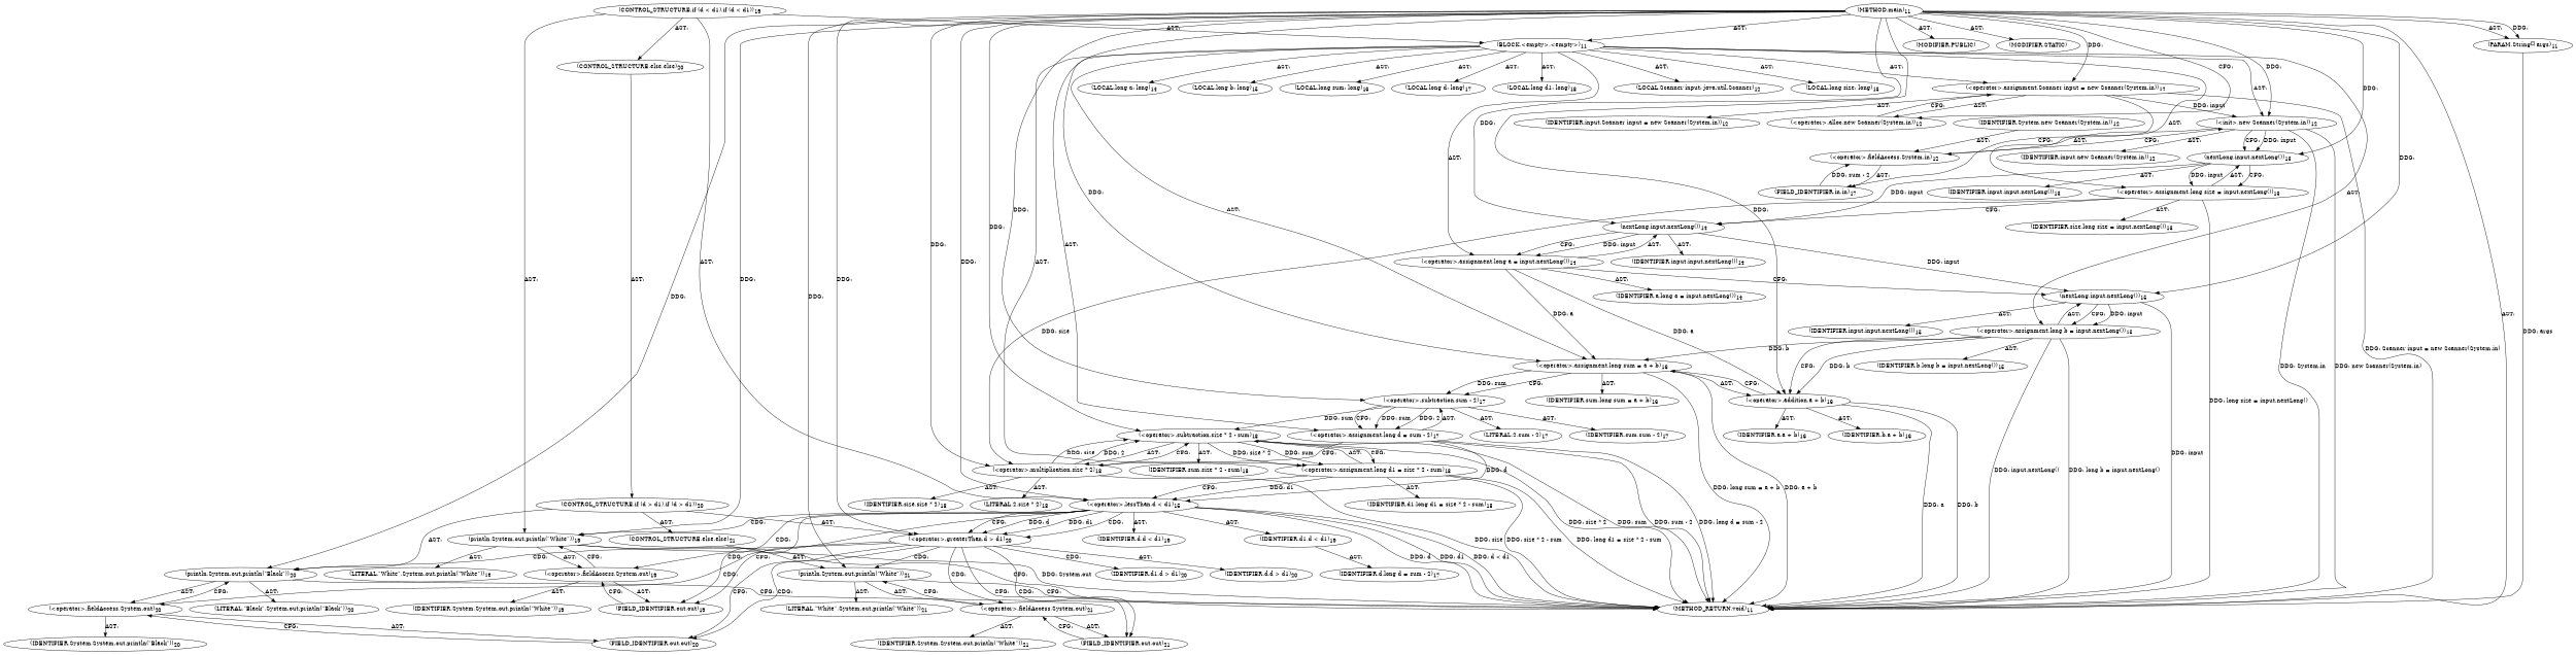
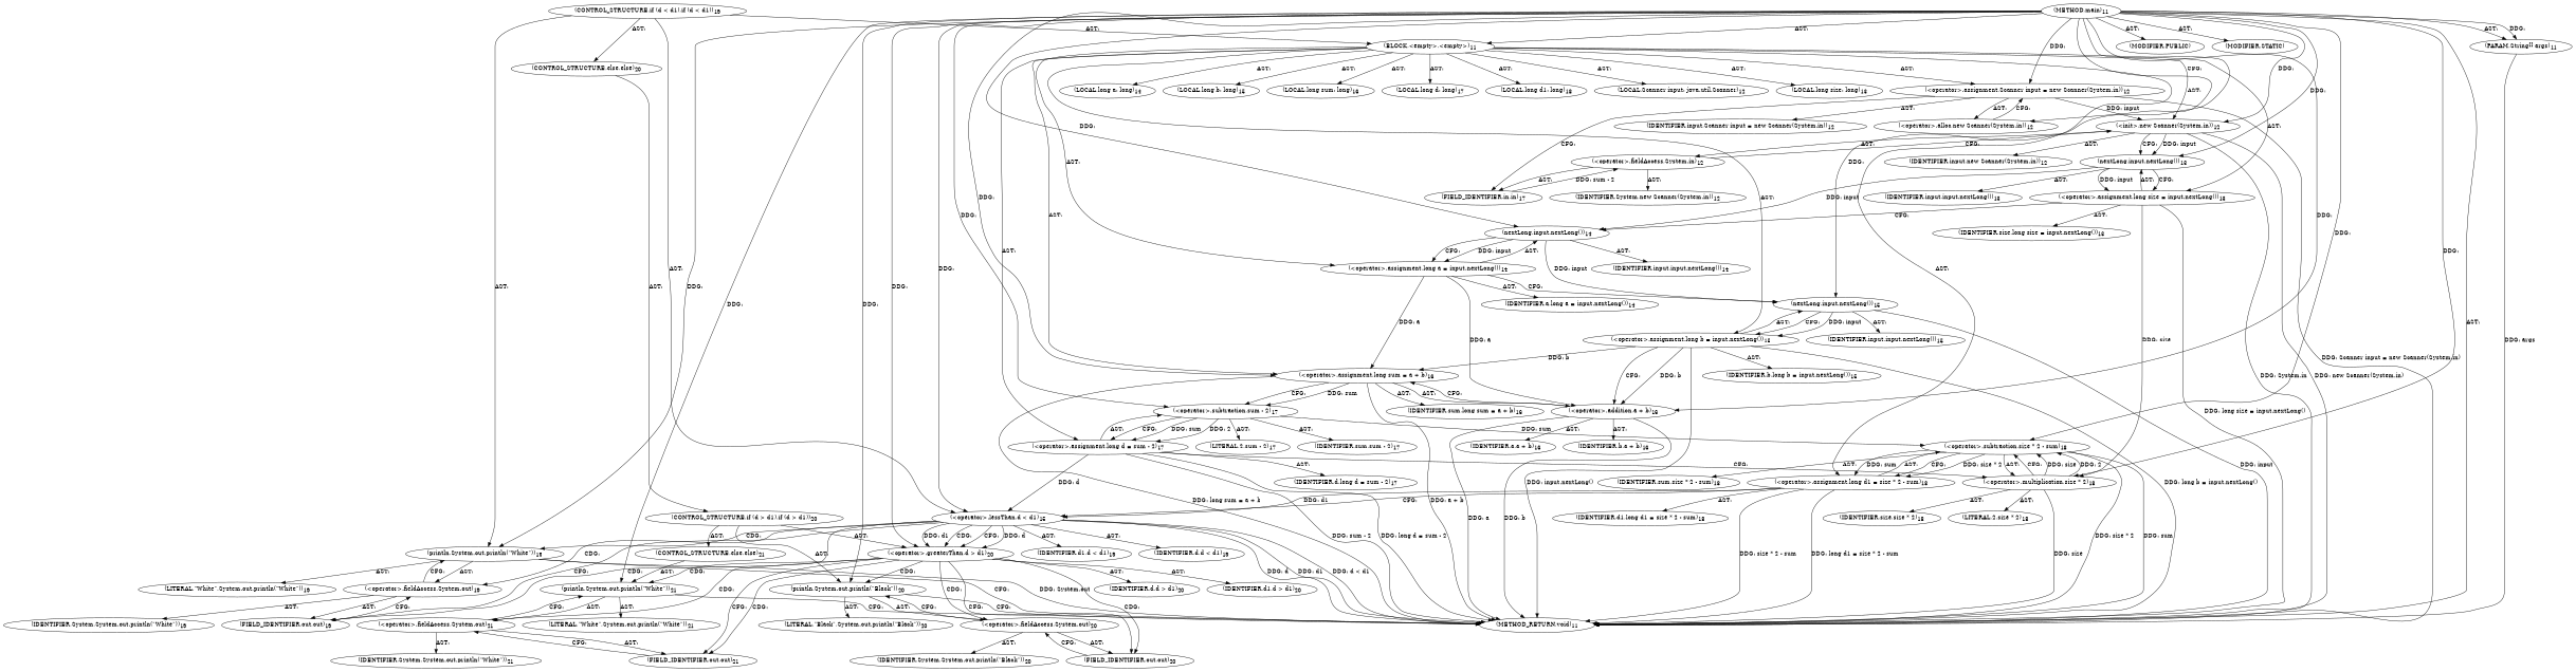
  digraph {
    n1 [label=<(METHOD,main)<SUB>11</SUB>>]
    n2 [label=<(PARAM,String[] args)<SUB>11</SUB>>]
    n3 [label=<(BLOCK,&lt;empty&gt;,&lt;empty&gt;)<SUB>11</SUB>>]
    n4 [label=<(&lt;operator&gt;.assignment,Scanner input = new Scanner(System.in))<SUB>12</SUB>>]
    n5 [label=<(&lt;operator&gt;.alloc,new Scanner(System.in))<SUB>12</SUB>>]
    n6 [label=<(&lt;init&gt;,new Scanner(System.in))<SUB>12</SUB>>]
    n7 [label=<(nextLong,input.nextLong())<SUB>13</SUB>>]
    n8 [label=<(nextLong,input.nextLong())<SUB>14</SUB>>]
    n9 [label=<(nextLong,input.nextLong())<SUB>15</SUB>>]
    n10 [label=<(&lt;operator&gt;.assignment,long sum = a + b)<SUB>16</SUB>>]
    n11 [label=<(&lt;operator&gt;.addition,a + b)<SUB>16</SUB>>]
    n12 [label=<(&lt;operator&gt;.subtraction,sum - 2)<SUB>17</SUB>>]
    n13 [label=<(&lt;operator&gt;.subtraction,size * 2 - sum)<SUB>18</SUB>>]
    n14 [label=<(&lt;operator&gt;.multiplication,size * 2)<SUB>18</SUB>>]
    n15 [label=<(&lt;operator&gt;.lessThan,d &lt; d1)<SUB>15</SUB>>]
    n16 [label=<(println,System.out.println(&quot;White&quot;))<SUB>19</SUB>>]
    n17 [label=<(&lt;operator&gt;.greaterThan,d &gt; d1)<SUB>20</SUB>>]
    n18 [label=<(println,System.out.println(&quot;Black&quot;))<SUB>20</SUB>>]
    n19 [label=<(println,System.out.println(&quot;White&quot;))<SUB>21</SUB>>]
    n20 [label=<(MODIFIER,PUBLIC)>]
    n21 [label=<(MODIFIER,STATIC)>]
    n22 [label=<(METHOD_RETURN,void)<SUB>11</SUB>>]
    n23 [label=<(LOCAL,Scanner input: java.util.Scanner)<SUB>12</SUB>>]
    n24 [label=<(LOCAL,long size: long)<SUB>13</SUB>>]
    n25 [label=<(&lt;operator&gt;.assignment,long size = input.nextLong())<SUB>13</SUB>>]
    n26 [label=<(LOCAL,long a: long)<SUB>14</SUB>>]
    n27 [label=<(&lt;operator&gt;.assignment,long a = input.nextLong())<SUB>14</SUB>>]
    n28 [label=<(LOCAL,long b: long)<SUB>15</SUB>>]
    n29 [label=<(&lt;operator&gt;.assignment,long b = input.nextLong())<SUB>15</SUB>>]
    n30 [label=<(LOCAL,long sum: long)<SUB>16</SUB>>]
    n31 [label=<(LOCAL,long d: long)<SUB>17</SUB>>]
    n32 [label=<(&lt;operator&gt;.assignment,long d = sum - 2)<SUB>17</SUB>>]
    n33 [label=<(LOCAL,long d1: long)<SUB>18</SUB>>]
    n34 [label=<(&lt;operator&gt;.assignment,long d1 = size * 2 - sum)<SUB>18</SUB>>]
    n35 [label=<(IDENTIFIER,input,Scanner input = new Scanner(System.in))<SUB>12</SUB>>]
    n36 [label=<(FIELD_IDENTIFIER,in,in)<SUB>17</SUB>>]
    n37 [label=<(IDENTIFIER,input,new Scanner(System.in))<SUB>12</SUB>>]
    n38 [label=<(&lt;operator&gt;.fieldAccess,System.in)<SUB>12</SUB>>]
    n39 [label=<(IDENTIFIER,input,input.nextLong())<SUB>13</SUB>>]
    n40 [label=<(IDENTIFIER,input,input.nextLong())<SUB>14</SUB>>]
    n41 [label=<(IDENTIFIER,input,input.nextLong())<SUB>15</SUB>>]
    n42 [label=<(IDENTIFIER,sum,long sum = a + b)<SUB>16</SUB>>]
    n43 [label=<(IDENTIFIER,a,a + b)<SUB>16</SUB>>]
    n44 [label=<(IDENTIFIER,b,a + b)<SUB>16</SUB>>]
    n45 [label=<(IDENTIFIER,sum,sum - 2)<SUB>17</SUB>>]
    n46 [label=<(LITERAL,2,sum - 2)<SUB>17</SUB>>]
    n47 [label=<(IDENTIFIER,sum,size * 2 - sum)<SUB>18</SUB>>]
    n48 [label=<(IDENTIFIER,size,size * 2)<SUB>18</SUB>>]
    n49 [label=<(LITERAL,2,size * 2)<SUB>18</SUB>>]
    n50 [label=<(IDENTIFIER,d,d &lt; d1)<SUB>19</SUB>>]
    n51 [label=<(IDENTIFIER,d1,d &lt; d1)<SUB>19</SUB>>]
    n52 [label=<(&lt;operator&gt;.fieldAccess,System.out)<SUB>19</SUB>>]
    n53 [label=<(FIELD_IDENTIFIER,out,out)<SUB>19</SUB>>]
    n54 [label=<(LITERAL,&quot;White&quot;,System.out.println(&quot;White&quot;))<SUB>19</SUB>>]
    n55 [label=<(IDENTIFIER,d,d &gt; d1)<SUB>20</SUB>>]
    n56 [label=<(IDENTIFIER,d1,d &gt; d1)<SUB>20</SUB>>]
    n57 [label=<(&lt;operator&gt;.fieldAccess,System.out)<SUB>20</SUB>>]
    n58 [label=<(FIELD_IDENTIFIER,out,out)<SUB>20</SUB>>]
    n59 [label=<(&lt;operator&gt;.fieldAccess,System.out)<SUB>21</SUB>>]
    n60 [label=<(FIELD_IDENTIFIER,out,out)<SUB>21</SUB>>]
    n61 [label=<(LITERAL,&quot;Black&quot;,System.out.println(&quot;Black&quot;))<SUB>20</SUB>>]
    n62 [label=<(LITERAL,&quot;White&quot;,System.out.println(&quot;White&quot;))<SUB>21</SUB>>]
    n63 [label=<(IDENTIFIER,size,long size = input.nextLong())<SUB>13</SUB>>]
    n64 [label=<(IDENTIFIER,a,long a = input.nextLong())<SUB>14</SUB>>]
    n65 [label=<(IDENTIFIER,b,long b = input.nextLong())<SUB>15</SUB>>]
    n66 [label=<(IDENTIFIER,d,long d = sum - 2)<SUB>17</SUB>>]
    n67 [label=<(IDENTIFIER,d1,long d1 = size * 2 - sum)<SUB>18</SUB>>]
    n68 [label=<(CONTROL_STRUCTURE,if (d &lt; d1),if (d &lt; d1))<SUB>19</SUB>>]
    n69 [label=<(CONTROL_STRUCTURE,else,else)<SUB>20</SUB>>]
    n70 [label=<(IDENTIFIER,System,new Scanner(System.in))<SUB>12</SUB>>]
    n71 [label=<(CONTROL_STRUCTURE,if (d &gt; d1),if (d &gt; d1))<SUB>20</SUB>>]
    n72 [label=<(IDENTIFIER,System,System.out.println(&quot;White&quot;))<SUB>19</SUB>>]
    n73 [label=<(CONTROL_STRUCTURE,else,else)<SUB>21</SUB>>]
    n74 [label=<(IDENTIFIER,System,System.out.println(&quot;Black&quot;))<SUB>20</SUB>>]
    n75 [label=<(IDENTIFIER,System,System.out.println(&quot;White&quot;))<SUB>21</SUB>>]
    n1 -> n2 [label="AST: "]
    n1 -> n2 [label="DDG: "]
    n1 -> n3 [label="AST: "]
    n1 -> n4 [label="DDG: "]
    n1 -> n5 [label="CFG: "]
    n1 -> n6 [label="DDG: "]
    n1 -> n7 [label="DDG: "]
    n1 -> n8 [label="DDG: "]
    n1 -> n9 [label="DDG: "]
    n1 -> n10 [label="DDG: "]
    n1 -> n11 [label="DDG: "]
    n1 -> n12 [label="DDG: "]
    n1 -> n13 [label="DDG: "]
    n1 -> n14 [label="DDG: "]
    n1 -> n15 [label="DDG: "]
    n1 -> n16 [label="DDG: "]
    n1 -> n17 [label="DDG: "]
    n1 -> n18 [label="DDG: "]
    n1 -> n19 [label="DDG: "]
    n1 -> n20 [label="AST: "]
    n1 -> n21 [label="AST: "]
    n1 -> n22 [label="AST: "]
    n2 -> n22 [label="DDG: args"]
    n3 -> n4 [label="AST: "]
    n3 -> n6 [label="AST: "]
    n3 -> n10 [label="AST: "]
    n3 -> n23 [label="AST: "]
    n3 -> n24 [label="AST: "]
    n3 -> n25 [label="AST: "]
    n3 -> n26 [label="AST: "]
    n3 -> n27 [label="AST: "]
    n3 -> n28 [label="AST: "]
    n3 -> n29 [label="AST: "]
    n3 -> n30 [label="AST: "]
    n3 -> n31 [label="AST: "]
    n3 -> n32 [label="AST: "]
    n3 -> n33 [label="AST: "]
    n3 -> n34 [label="AST: "]
    n4 -> n5 [label="AST: "]
    n4 -> n6 [label="DDG: input"]
    n4 -> n22 [label="DDG: Scanner input = new Scanner(System.in)"]
    n4 -> n35 [label="AST: "]
    n4 -> n36 [label="CFG: "]
    n5 -> n4 [label="CFG: "]
    n6 -> n7 [label="CFG: "]
    n6 -> n7 [label="DDG: input"]
    n6 -> n22 [label="DDG: System.in"]
    n6 -> n22 [label="DDG: new Scanner(System.in)"]
    n6 -> n37 [label="AST: "]
    n6 -> n38 [label="AST: "]
    n7 -> n8 [label="DDG: input"]
    n7 -> n25 [label="CFG: "]
    n7 -> n25 [label="DDG: input"]
    n7 -> n39 [label="AST: "]
    n8 -> n9 [label="DDG: input"]
    n8 -> n27 [label="CFG: "]
    n8 -> n27 [label="DDG: input"]
    n8 -> n40 [label="AST: "]
    n9 -> n22 [label="DDG: input"]
    n9 -> n29 [label="CFG: "]
    n9 -> n29 [label="DDG: input"]
    n9 -> n41 [label="AST: "]
    n10 -> n11 [label="AST: "]
    n10 -> n12 [label="CFG: "]
    n10 -> n12 [label="DDG: sum"]
    n10 -> n22 [label="DDG: a + b"]
    n10 -> n22 [label="DDG: long sum = a + b"]
    n10 -> n42 [label="AST: "]
    n11 -> n10 [label="CFG: "]
    n11 -> n22 [label="DDG: a"]
    n11 -> n22 [label="DDG: b"]
    n11 -> n43 [label="AST: "]
    n11 -> n44 [label="AST: "]
    n12 -> n13 [label="DDG: sum"]
    n12 -> n32 [label="CFG: "]
    n12 -> n32 [label="DDG: sum"]
    n12 -> n32 [label="DDG: 2"]
    n12 -> n45 [label="AST: "]
    n12 -> n46 [label="AST: "]
    n13 -> n14 [label="AST: "]
    n13 -> n22 [label="DDG: size * 2"]
    n13 -> n22 [label="DDG: sum"]
    n13 -> n34 [label="CFG: "]
    n13 -> n34 [label="DDG: size * 2"]
    n13 -> n34 [label="DDG: sum"]
    n13 -> n47 [label="AST: "]
    n14 -> n13 [label="CFG: "]
    n14 -> n13 [label="DDG: size"]
    n14 -> n13 [label="DDG: 2"]
    n14 -> n22 [label="DDG: size"]
    n14 -> n48 [label="AST: "]
    n14 -> n49 [label="AST: "]
    n15 -> n16 [label="CDG: "]
    n15 -> n17 [label="CFG: "]
    n15 -> n17 [label="DDG: d"]
    n15 -> n17 [label="DDG: d1"]
    n15 -> n17 [label="CDG: "]
    n15 -> n22 [label="DDG: d"]
    n15 -> n22 [label="DDG: d1"]
    n15 -> n22 [label="DDG: d &lt; d1"]
    n15 -> n50 [label="AST: "]
    n15 -> n51 [label="AST: "]
    n15 -> n52 [label="CDG: "]
    n15 -> n53 [label="CFG: "]
    n15 -> n53 [label="CDG: "]
    n16 -> n22 [label="CFG: "]
    n16 -> n22 [label="DDG: System.out"]
    n16 -> n52 [label="AST: "]
    n16 -> n54 [label="AST: "]
    n17 -> n18 [label="CDG: "]
    n17 -> n19 [label="CDG: "]
    n17 -> n55 [label="AST: "]
-   n17 -> n56 [label="CDG: "]
+   n17 -> n56 [label="AST: "]
    n17 -> n57 [label="CDG: "]
    n17 -> n58 [label="CFG: "]
    n17 -> n58 [label="CDG: "]
    n17 -> n59 [label="CDG: "]
    n17 -> n60 [label="CFG: "]
    n17 -> n60 [label="CDG: "]
    n18 -> n22 [label="CFG: "]
    n18 -> n57 [label="AST: "]
    n18 -> n61 [label="AST: "]
    n19 -> n22 [label="CFG: "]
    n19 -> n59 [label="AST: "]
    n19 -> n62 [label="AST: "]
    n25 -> n7 [label="AST: "]
    n25 -> n8 [label="CFG: "]
    n25 -> n14 [label="DDG: size"]
    n25 -> n22 [label="DDG: long size = input.nextLong()"]
    n25 -> n63 [label="AST: "]
    n27 -> n8 [label="AST: "]
    n27 -> n9 [label="CFG: "]
    n27 -> n10 [label="DDG: a"]
    n27 -> n11 [label="DDG: a"]
    n27 -> n64 [label="AST: "]
    n29 -> n9 [label="AST: "]
    n29 -> n10 [label="DDG: b"]
    n29 -> n11 [label="CFG: "]
    n29 -> n11 [label="DDG: b"]
    n29 -> n22 [label="DDG: input.nextLong()"]
    n29 -> n22 [label="DDG: long b = input.nextLong()"]
    n29 -> n65 [label="AST: "]
    n32 -> n12 [label="AST: "]
    n32 -> n14 [label="CFG: "]
    n32 -> n15 [label="DDG: d"]
    n32 -> n22 [label="DDG: sum - 2"]
    n32 -> n22 [label="DDG: long d = sum - 2"]
-   n51 -> n66 [label="AST: "]
+   n32 -> n66 [label="AST: "]
    n34 -> n13 [label="AST: "]
    n34 -> n15 [label="CFG: "]
    n34 -> n15 [label="DDG: d1"]
    n34 -> n22 [label="DDG: size * 2 - sum"]
    n34 -> n22 [label="DDG: long d1 = size * 2 - sum"]
    n34 -> n67 [label="AST: "]
    n36 -> n38 [label="DDG: sum - 2"]
    n38 -> n6 [label="CFG: "]
    n38 -> n36 [label="AST: "]
-   n70 -> n38 [label="AST: "]
+   n38 -> n70 [label="AST: "]
    n52 -> n16 [label="CFG: "]
    n52 -> n53 [label="AST: "]
    n52 -> n72 [label="AST: "]
    n53 -> n52 [label="CFG: "]
    n57 -> n18 [label="CFG: "]
    n57 -> n58 [label="AST: "]
    n57 -> n74 [label="AST: "]
    n58 -> n57 [label="CFG: "]
    n59 -> n19 [label="CFG: "]
    n59 -> n60 [label="AST: "]
    n59 -> n75 [label="AST: "]
    n60 -> n59 [label="CFG: "]
    n68 -> n3 [label="AST: "]
    n68 -> n15 [label="AST: "]
    n68 -> n16 [label="AST: "]
    n68 -> n69 [label="AST: "]
    n69 -> n71 [label="AST: "]
    n71 -> n17 [label="AST: "]
    n71 -> n18 [label="AST: "]
    n71 -> n73 [label="AST: "]
    n73 -> n19 [label="AST: "]
  }
